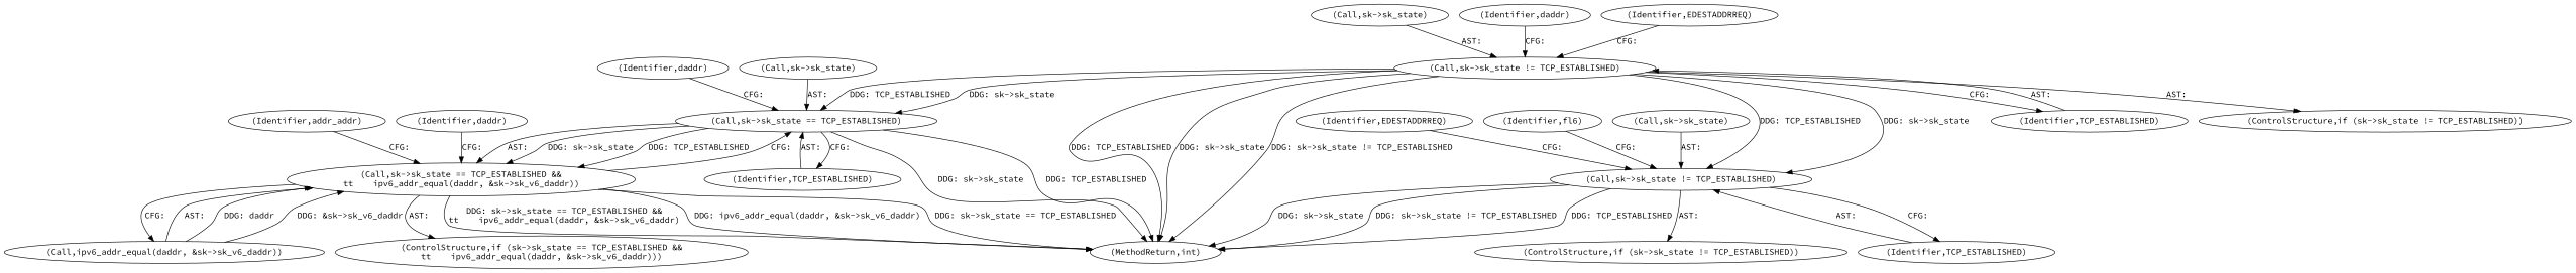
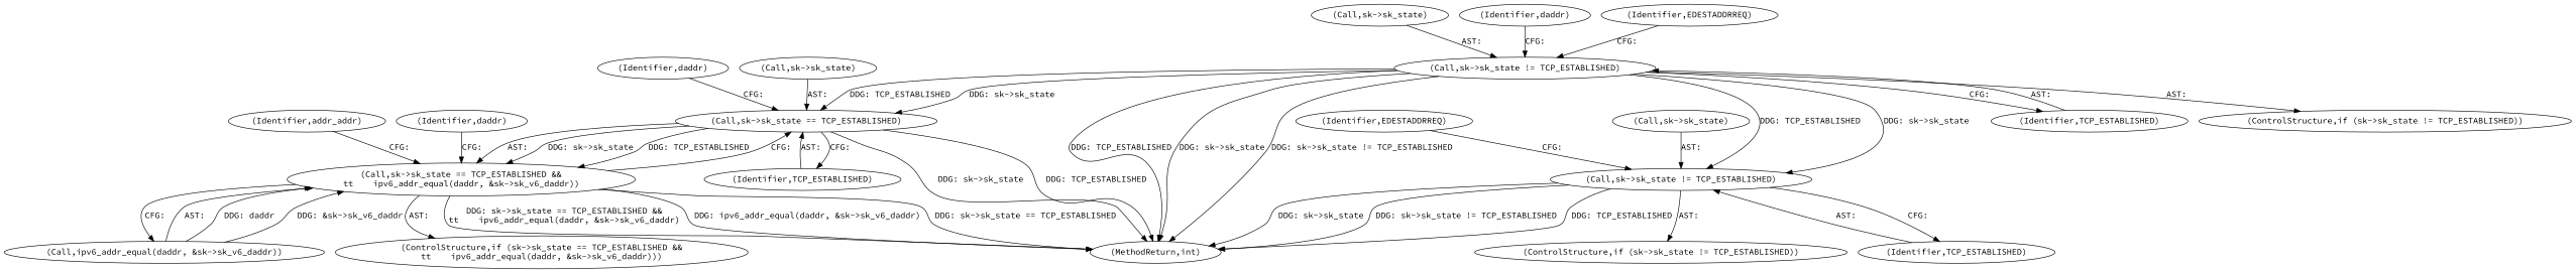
  digraph {
    fontname="Source Code Pro"
    node [fontname="Source Code Pro"]
    edge [fontname="Source Code Pro"]
    n1 [label="(Call,sk->sk_state != TCP_ESTABLISHED)"]
    n2 [label="(Call,sk->sk_state == TCP_ESTABLISHED)"]
    n3 [label="(Call,sk->sk_state != TCP_ESTABLISHED)"]
    n4 [label="(Identifier,TCP_ESTABLISHED)"]
    n5 [label="(MethodReturn,int)"]
    n6 [label="(ControlStructure,if (sk->sk_state != TCP_ESTABLISHED))"]
    n7 [label="(Call,sk->sk_state == TCP_ESTABLISHED &&\n\t\t    ipv6_addr_equal(daddr, &sk->sk_v6_daddr))"]
    n8 [label="(Identifier,TCP_ESTABLISHED)"]
    n9 [label="(ControlStructure,if (sk->sk_state != TCP_ESTABLISHED))"]
    n10 [label="(Identifier,TCP_ESTABLISHED)"]
    n11 [label="(Call,ipv6_addr_equal(daddr, &sk->sk_v6_daddr))"]
    n12 [label="(ControlStructure,if (sk->sk_state == TCP_ESTABLISHED &&\n\t\t    ipv6_addr_equal(daddr, &sk->sk_v6_daddr)))"]
    n13 [label="(Identifier,EDESTADDRREQ)"]
    n14 [label="(Identifier,addr_addr)"]
-   n15 [label="(Identifier,fl6)"]
    n16 [label="(Call,sk->sk_state)"]
    n17 [label="(Identifier,daddr)"]
    n18 [label="(Identifier,daddr)"]
    n19 [label="(Call,sk->sk_state)"]
    n20 [label="(Identifier,daddr)"]
    n21 [label="(Call,sk->sk_state)"]
    n22 [label="(Identifier,EDESTADDRREQ)"]
    n1 -> n2 [label="DDG: sk->sk_state"]
    n1 -> n2 [label="DDG: TCP_ESTABLISHED"]
    n1 -> n3 [label="DDG: sk->sk_state"]
    n1 -> n3 [label="DDG: TCP_ESTABLISHED"]
    n1 -> n4 [label="CFG: "]
    n1 -> n5 [label="DDG: sk->sk_state"]
    n1 -> n5 [label="DDG: sk->sk_state != TCP_ESTABLISHED"]
    n1 -> n5 [label="DDG: TCP_ESTABLISHED"]
    n1 -> n6 [label="AST: "]
    n2 -> n5 [label="DDG: sk->sk_state"]
    n2 -> n5 [label="DDG: TCP_ESTABLISHED"]
    n2 -> n7 [label="AST: "]
    n2 -> n7 [label="DDG: sk->sk_state"]
    n2 -> n7 [label="DDG: TCP_ESTABLISHED"]
    n2 -> n8 [label="CFG: "]
    n3 -> n5 [label="DDG: TCP_ESTABLISHED"]
    n3 -> n5 [label="DDG: sk->sk_state"]
    n3 -> n5 [label="DDG: sk->sk_state != TCP_ESTABLISHED"]
    n3 -> n9 [label="AST: "]
    n3 -> n10 [label="CFG: "]
    n4 -> n1 [label="AST: "]
    n7 -> n2 [label="CFG: "]
    n7 -> n5 [label="DDG: sk->sk_state == TCP_ESTABLISHED &&\n\t\t    ipv6_addr_equal(daddr, &sk->sk_v6_daddr)"]
    n7 -> n5 [label="DDG: ipv6_addr_equal(daddr, &sk->sk_v6_daddr)"]
    n7 -> n5 [label="DDG: sk->sk_state == TCP_ESTABLISHED"]
    n7 -> n11 [label="CFG: "]
    n7 -> n12 [label="AST: "]
    n8 -> n2 [label="AST: "]
    n10 -> n3 [label="AST: "]
    n11 -> n7 [label="AST: "]
    n11 -> n7 [label="DDG: daddr"]
    n11 -> n7 [label="DDG: &sk->sk_v6_daddr"]
    n13 -> n3 [label="CFG: "]
    n14 -> n7 [label="CFG: "]
-   n15 -> n3 [label="CFG: "]
    n16 -> n3 [label="AST: "]
    n17 -> n7 [label="CFG: "]
    n18 -> n2 [label="CFG: "]
    n19 -> n1 [label="AST: "]
    n20 -> n1 [label="CFG: "]
    n21 -> n2 [label="AST: "]
    n22 -> n1 [label="CFG: "]
  }
